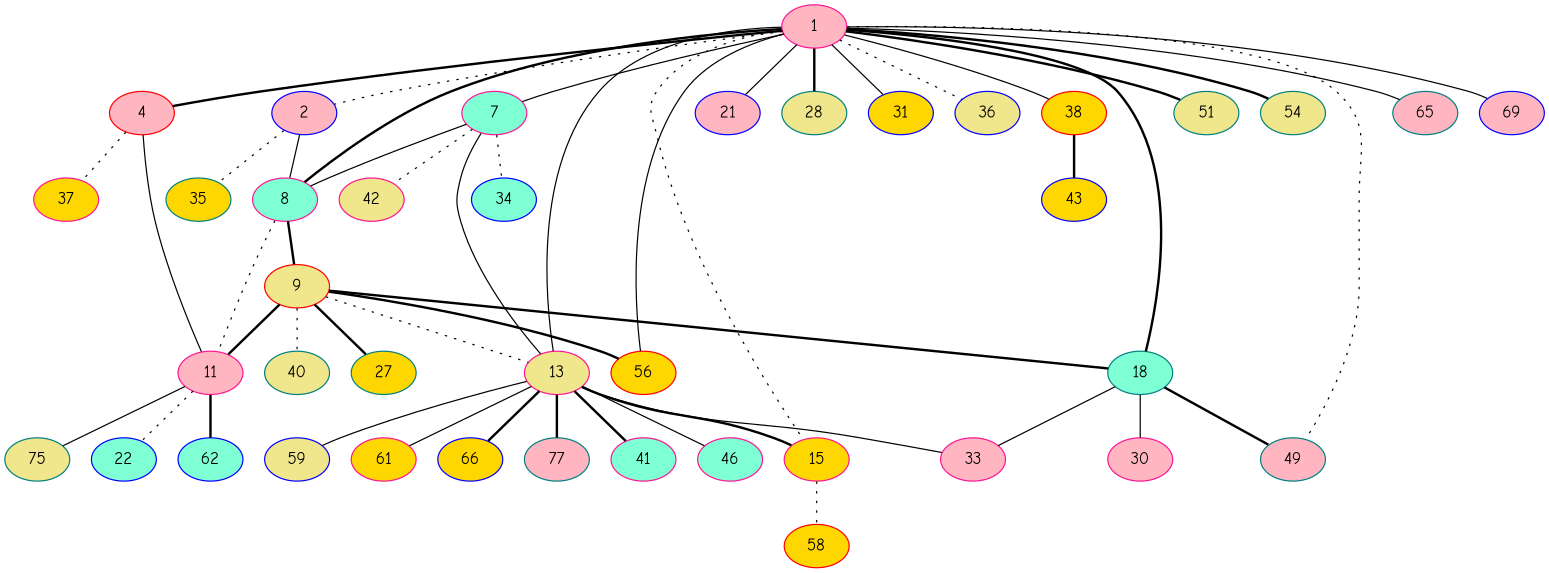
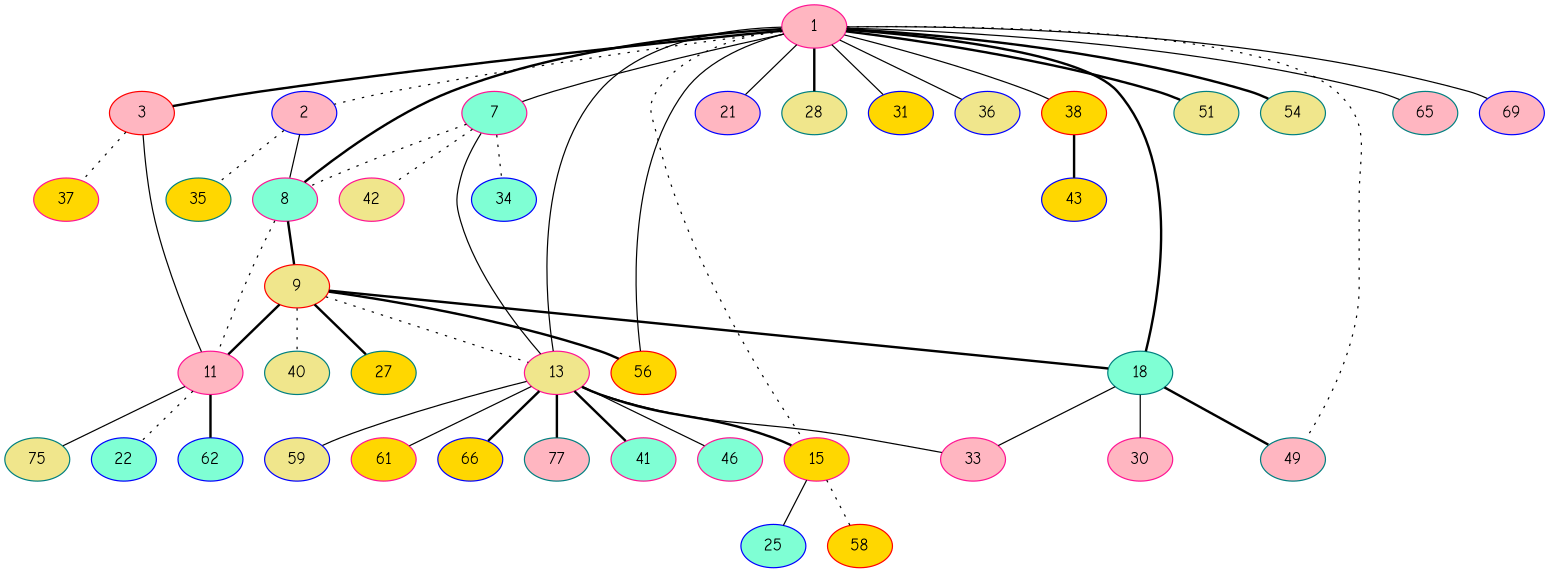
  graph {
    fontname="Comic Neue"
    node [color=deeppink fillcolor=lightpink fontname="Comic Neue" style=filled]
    edge [fontname="Comic Neue" style=solid]
    1 [super="+4+5"]
    2 [color=blue super="+74+50"]
-   3 [color=red super="+29+60+72+81+24" label=4]
+   3 [color=red super="+29+60+72+81+24"]
    7 [fillcolor=aquamarine super="+26+53+67+76+82+48"]
    8 [fillcolor=aquamarine]
    13 [fillcolor=khaki super="+14"]
    15 [fillcolor=gold]
    18 [color=teal fillcolor=aquamarine super="+19+20+23+55+52+71+64"]
    21 [color=blue]
    28 [color=teal fillcolor=khaki]
    31 [color=blue fillcolor=gold]
    36 [color=blue fillcolor=khaki]
    38 [color=red fillcolor=gold]
    49 [color=teal]
    51 [color=teal fillcolor=khaki]
    54 [color=teal fillcolor=khaki]
    56 [color=red fillcolor=gold super="+73"]
    65 [color=teal]
    69 [color=blue]
    35 [color=teal fillcolor=gold]
    11 [super="+45"]
    37 [fillcolor=gold]
    34 [color=blue fillcolor=aquamarine]
    42 [fillcolor=khaki]
    9 [color=red fillcolor=khaki super="+12+57+10"]
    33
    41 [fillcolor=aquamarine super="+47"]
    46 [fillcolor=aquamarine]
    59 [color=blue fillcolor=khaki]
    61 [fillcolor=gold]
    66 [color=blue fillcolor=gold]
    77 [color=teal]
+   25 [color=blue fillcolor=aquamarine]
    58 [color=red fillcolor=gold]
    30
    43 [color=blue fillcolor=gold super="+79"]
    22 [color=blue fillcolor=aquamarine]
    62 [color=blue fillcolor=aquamarine]
    75 [color=teal fillcolor=khaki]
    27 [color=teal fillcolor=gold]
    40 [color=teal fillcolor=khaki]
    1 -- 2 [style=dotted weight=2]
    1 -- 3 [style=bold weight=2]
    1 -- 7 [weight=2]
    1 -- 8 [style=bold weight=2]
    1 -- 13 [weight=2]
    1 -- 15 [style=dotted]
    1 -- 18 [style=bold weight=5]
    1 -- 21
    1 -- 28 [style=bold]
    1 -- 31
-   1 -- 36 [style=dotted weight=2]
+   1 -- 36 [weight=2]
    1 -- 38
    1 -- 49 [style=dotted]
    1 -- 51 [style=bold]
    1 -- 54 [style=bold]
    1 -- 56 [weight=2]
    1 -- 65
    1 -- 69
    2 -- 8
    2 -- 35 [style=dotted]
    3 -- 11
    3 -- 37 [style=dotted]
-   7 -- 8
+   7 -- 8 [style=dotted]
    7 -- 13
    7 -- 34 [style=dotted]
    7 -- 42 [style=dotted]
    8 -- 11 [style=dotted]
    8 -- 9 [style=bold]
    13 -- 15 [style=bold weight=2]
    13 -- 33
    13 -- 41 [style=bold]
    13 -- 46
    13 -- 59
    13 -- 61
    13 -- 66 [style=bold]
    13 -- 77 [style=bold]
+   15 -- 25
    15 -- 58 [style=dotted]
    18 -- 49 [style=bold]
    18 -- 33
    18 -- 30
    38 -- 43 [style=bold]
    11 -- 22 [style=dotted]
    11 -- 62 [style=bold]
    11 -- 75
    9 -- 13 [style=dotted]
    9 -- 18 [style=bold]
    9 -- 56 [style=bold]
    9 -- 11 [style=bold weight=3]
    9 -- 27 [style=bold]
    9 -- 40 [style=dotted]
  }
